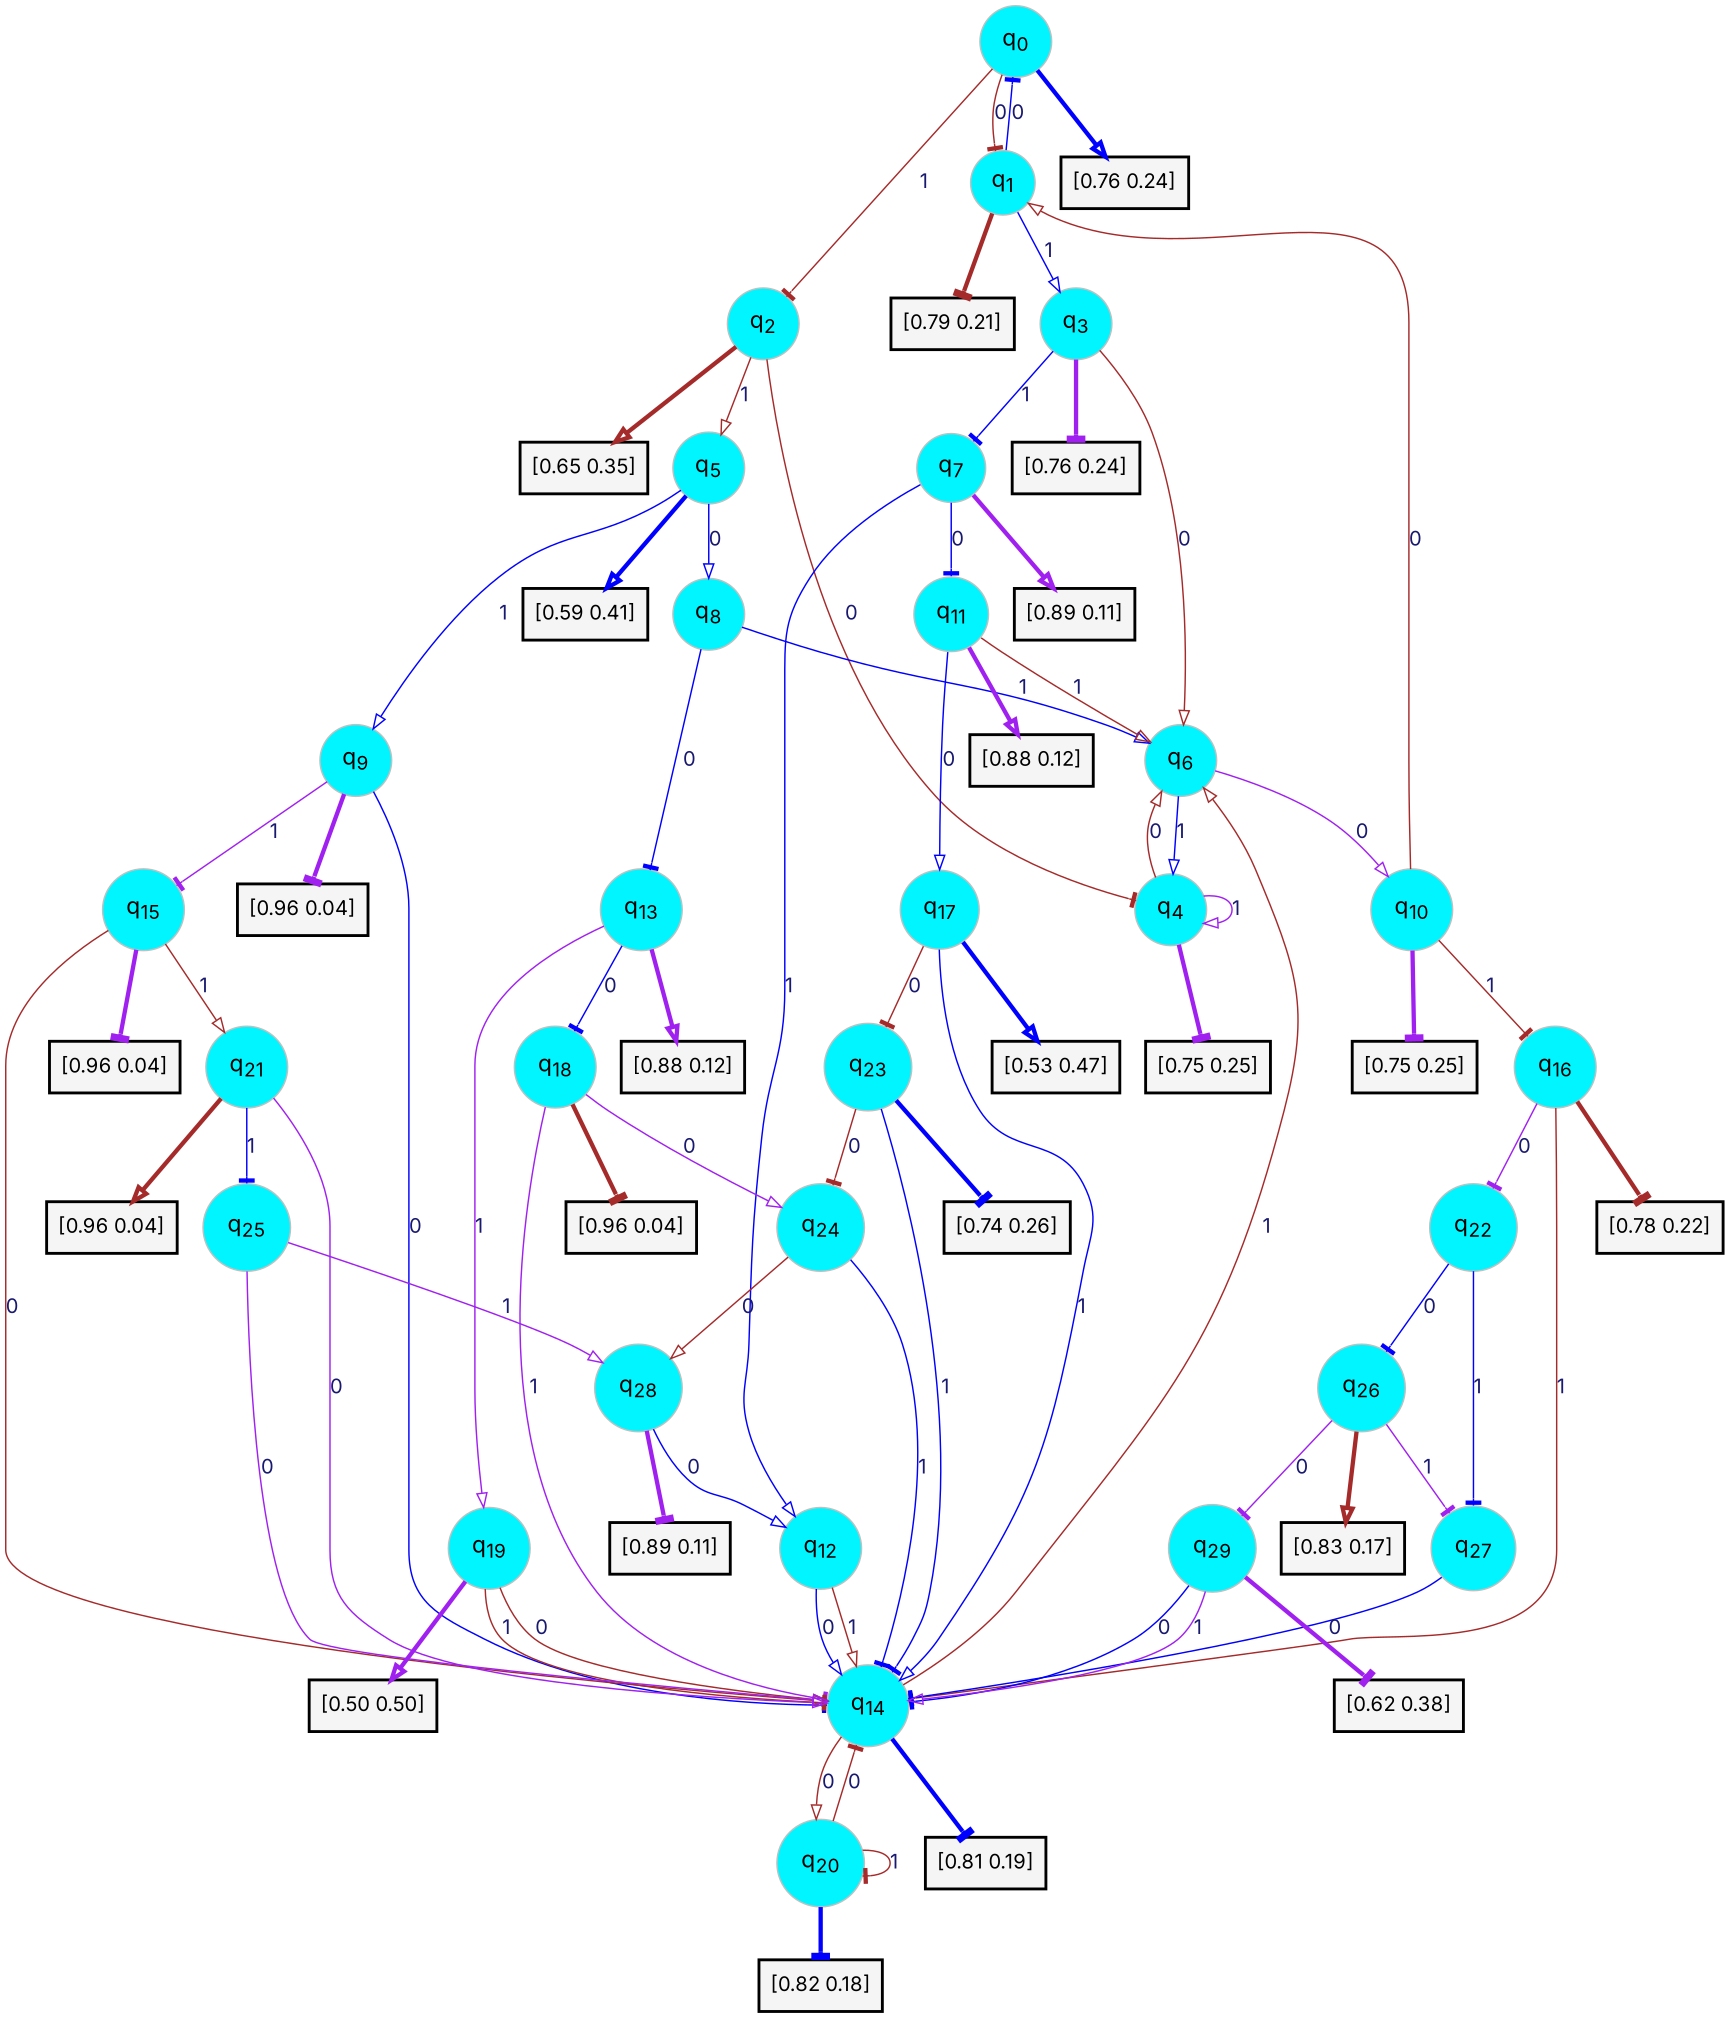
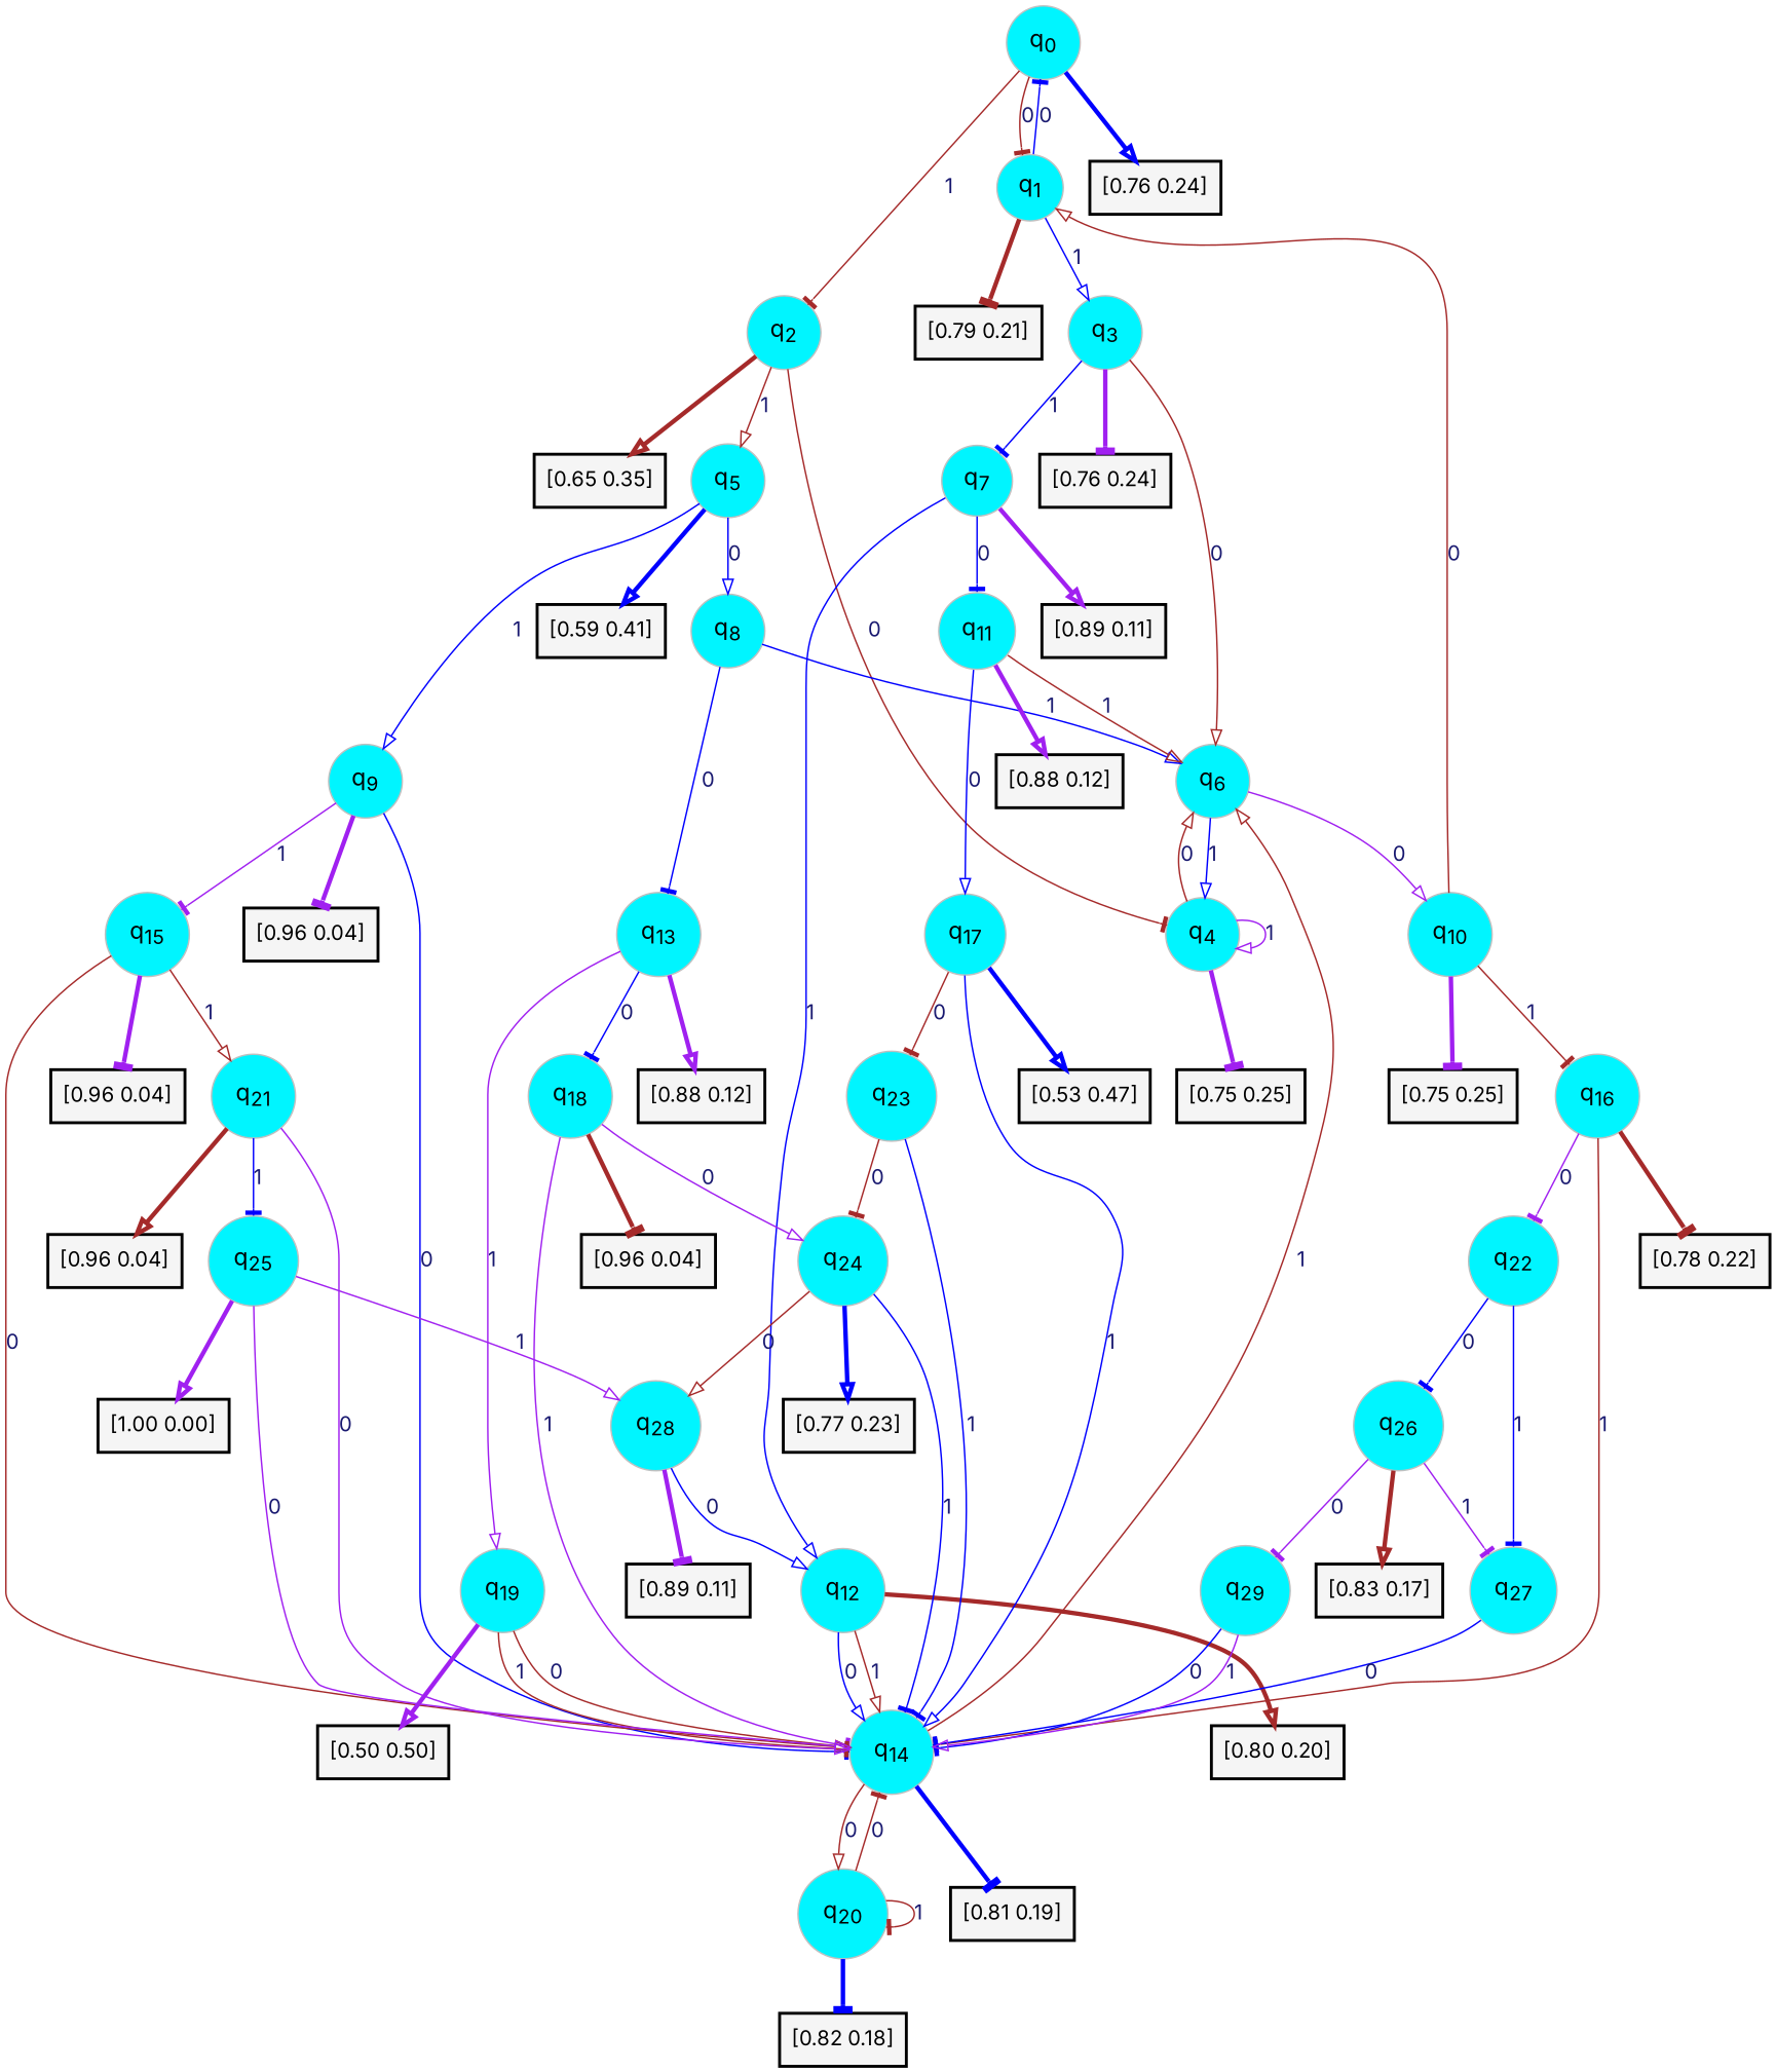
  digraph {
    fontname=Inter
    rankdir=TD
    node [color=gray fillcolor=turquoise1 fontcolor=black fontname=Inter fontsize=16 fontweight=bold shape=circle style=filled]
    edge [arrowhead=onormal arrowsize=1 color=blue fontcolor=midnightblue fontname=Inter fontweight=bold penwidth=1 style=solid weight=20]
    n1 [label=<q<SUB>0</SUB>>]
    n2 [label=<q<SUB>1</SUB>>]
    n3 [label=<q<SUB>2</SUB>>]
    n4 [color=black fillcolor=whitesmoke fontsize=14 label="[0.76 0.24]" penwidth=2 shape=box]
    n5 [label=<q<SUB>3</SUB>>]
    n6 [color=black fillcolor=whitesmoke fontsize=14 label="[0.79 0.21]" penwidth=2 shape=box]
    n7 [label=<q<SUB>4</SUB>>]
    n8 [label=<q<SUB>5</SUB>>]
    n9 [color=black fillcolor=whitesmoke fontsize=14 label="[0.65 0.35]" penwidth=2 shape=box]
    n10 [label=<q<SUB>6</SUB>>]
    n11 [label=<q<SUB>7</SUB>>]
    n12 [color=black fillcolor=whitesmoke fontsize=14 label="[0.76 0.24]" penwidth=2 shape=box]
    n13 [color=black fillcolor=whitesmoke fontsize=14 label="[0.75 0.25]" penwidth=2 shape=box]
    n14 [label=<q<SUB>8</SUB>>]
    n15 [label=<q<SUB>9</SUB>>]
    n16 [color=black fillcolor=whitesmoke fontsize=14 label="[0.59 0.41]" penwidth=2 shape=box]
    n17 [label=<q<SUB>10</SUB>>]
    n18 [label=<q<SUB>11</SUB>>]
    n19 [label=<q<SUB>12</SUB>>]
    n20 [color=black fillcolor=whitesmoke fontsize=14 label="[0.89 0.11]" penwidth=2 shape=box]
    n21 [label=<q<SUB>13</SUB>>]
    n22 [label=<q<SUB>14</SUB>>]
    n23 [label=<q<SUB>15</SUB>>]
    n24 [color=black fillcolor=whitesmoke fontsize=14 label="[0.96 0.04]" penwidth=2 shape=box]
    n25 [label=<q<SUB>16</SUB>>]
    n26 [color=black fillcolor=whitesmoke fontsize=14 label="[0.75 0.25]" penwidth=2 shape=box]
    n27 [label=<q<SUB>17</SUB>>]
    n28 [color=black fillcolor=whitesmoke fontsize=14 label="[0.88 0.12]" penwidth=2 shape=box]
+   n29 [color=black fillcolor=whitesmoke fontsize=14 label="[0.80 0.20]" penwidth=2 shape=box]
    n30 [label=<q<SUB>18</SUB>>]
    n31 [label=<q<SUB>19</SUB>>]
    n32 [color=black fillcolor=whitesmoke fontsize=14 label="[0.88 0.12]" penwidth=2 shape=box]
    n33 [label=<q<SUB>20</SUB>>]
    n34 [color=black fillcolor=whitesmoke fontsize=14 label="[0.81 0.19]" penwidth=2 shape=box]
    n35 [label=<q<SUB>21</SUB>>]
    n36 [color=black fillcolor=whitesmoke fontsize=14 label="[0.96 0.04]" penwidth=2 shape=box]
    n37 [label=<q<SUB>22</SUB>>]
    n38 [color=black fillcolor=whitesmoke fontsize=14 label="[0.78 0.22]" penwidth=2 shape=box]
    n39 [label=<q<SUB>23</SUB>>]
    n40 [color=black fillcolor=whitesmoke fontsize=14 label="[0.53 0.47]" penwidth=2 shape=box]
    n41 [label=<q<SUB>24</SUB>>]
    n42 [color=black fillcolor=whitesmoke fontsize=14 label="[0.96 0.04]" penwidth=2 shape=box]
    n43 [color=black fillcolor=whitesmoke fontsize=14 label="[0.50 0.50]" penwidth=2 shape=box]
    n44 [color=black fillcolor=whitesmoke fontsize=14 label="[0.82 0.18]" penwidth=2 shape=box]
    n45 [label=<q<SUB>25</SUB>>]
    n46 [color=black fillcolor=whitesmoke fontsize=14 label="[0.96 0.04]" penwidth=2 shape=box]
    n47 [label=<q<SUB>26</SUB>>]
    n48 [label=<q<SUB>27</SUB>>]
-   n49 [color=black fillcolor=whitesmoke fontsize=14 label="[0.74 0.26]" penwidth=2 shape=box]
    n50 [label=<q<SUB>28</SUB>>]
+   n51 [color=black fillcolor=whitesmoke fontsize=14 label="[0.77 0.23]" penwidth=2 shape=box]
+   n52 [color=black fillcolor=whitesmoke fontsize=14 label="[1.00 0.00]" penwidth=2 shape=box]
    n53 [label=<q<SUB>29</SUB>>]
    n54 [color=black fillcolor=whitesmoke fontsize=14 label="[0.83 0.17]" penwidth=2 shape=box]
    n55 [color=black fillcolor=whitesmoke fontsize=14 label="[0.89 0.11]" penwidth=2 shape=box]
-   n56 [color=black fillcolor=whitesmoke fontsize=14 label="[0.62 0.38]" penwidth=2 shape=box]
    n1 -> n2 [arrowhead=tee color=brown label=0]
    n1 -> n3 [arrowhead=tee color=brown label=1]
    n1 -> n4 [penwidth=3]
    n2 -> n1 [arrowhead=tee label=0]
    n2 -> n5 [label=1]
    n2 -> n6 [arrowhead=tee color=brown penwidth=3]
    n3 -> n7 [arrowhead=tee color=brown label=0]
    n3 -> n8 [color=brown label=1]
    n3 -> n9 [color=brown penwidth=3]
    n5 -> n10 [color=brown label=0]
    n5 -> n11 [arrowhead=tee label=1]
    n5 -> n12 [arrowhead=tee color=purple penwidth=3]
    n7 -> n7 [color=purple label=1]
    n7 -> n10 [color=brown label=0]
    n7 -> n13 [arrowhead=tee color=purple penwidth=3]
    n8 -> n14 [label=0]
    n8 -> n15 [label=1]
    n8 -> n16 [penwidth=3]
    n10 -> n7 [label=1]
    n10 -> n17 [color=purple label=0]
    n11 -> n18 [arrowhead=tee label=0]
    n11 -> n19 [label=1]
    n11 -> n20 [color=purple penwidth=3]
    n14 -> n10 [label=1]
    n14 -> n21 [arrowhead=tee label=0]
    n15 -> n22 [arrowhead=tee label=0]
    n15 -> n23 [arrowhead=tee color=purple label=1]
    n15 -> n24 [arrowhead=tee color=purple penwidth=3]
    n17 -> n2 [color=brown label=0]
    n17 -> n25 [arrowhead=tee color=brown label=1]
    n17 -> n26 [arrowhead=tee color=purple penwidth=3]
    n18 -> n10 [color=brown label=1]
    n18 -> n27 [label=0]
    n18 -> n28 [color=purple penwidth=3]
    n19 -> n22 [label=0]
    n19 -> n22 [color=brown label=1]
+   n19 -> n29 [color=brown penwidth=3]
    n21 -> n30 [arrowhead=tee label=0]
    n21 -> n31 [color=purple label=1]
    n21 -> n32 [color=purple penwidth=3]
    n22 -> n10 [color=brown label=1]
    n22 -> n33 [color=brown label=0]
    n22 -> n34 [arrowhead=tee penwidth=3]
    n23 -> n22 [color=brown label=0]
    n23 -> n35 [color=brown label=1]
    n23 -> n36 [arrowhead=tee color=purple penwidth=3]
    n25 -> n22 [arrowhead=tee color=brown label=1]
    n25 -> n37 [arrowhead=tee color=purple label=0]
    n25 -> n38 [arrowhead=tee color=brown penwidth=3]
    n27 -> n22 [label=1]
    n27 -> n39 [arrowhead=tee color=brown label=0]
    n27 -> n40 [penwidth=3]
    n30 -> n22 [arrowhead=tee color=purple label=1]
    n30 -> n41 [color=purple label=0]
    n30 -> n42 [arrowhead=tee color=brown penwidth=3]
    n31 -> n22 [color=brown label=0]
    n31 -> n22 [arrowhead=tee color=brown label=1]
    n31 -> n43 [color=purple penwidth=3]
    n33 -> n22 [arrowhead=tee color=brown label=0]
    n33 -> n33 [arrowhead=tee color=brown label=1]
    n33 -> n44 [arrowhead=tee penwidth=3]
    n35 -> n22 [color=purple label=0]
    n35 -> n45 [arrowhead=tee label=1]
    n35 -> n46 [color=brown penwidth=3]
    n37 -> n47 [arrowhead=tee label=0]
    n37 -> n48 [arrowhead=tee label=1]
    n39 -> n22 [arrowhead=tee label=1]
    n39 -> n41 [arrowhead=tee color=brown label=0]
-   n39 -> n49 [arrowhead=tee penwidth=3]
    n41 -> n22 [arrowhead=tee label=1]
    n41 -> n50 [color=brown label=0]
+   n41 -> n51 [penwidth=3]
    n45 -> n22 [color=purple label=0]
    n45 -> n50 [color=purple label=1]
+   n45 -> n52 [color=purple penwidth=3]
    n47 -> n48 [arrowhead=tee color=purple label=1]
    n47 -> n53 [arrowhead=tee color=purple label=0]
    n47 -> n54 [color=brown penwidth=3]
    n48 -> n22 [arrowhead=tee label=0]
    n50 -> n19 [label=0]
    n50 -> n55 [arrowhead=tee color=purple penwidth=3]
    n53 -> n22 [arrowhead=tee label=0]
    n53 -> n22 [color=purple label=1]
-   n53 -> n56 [arrowhead=tee color=purple penwidth=3]
  }
